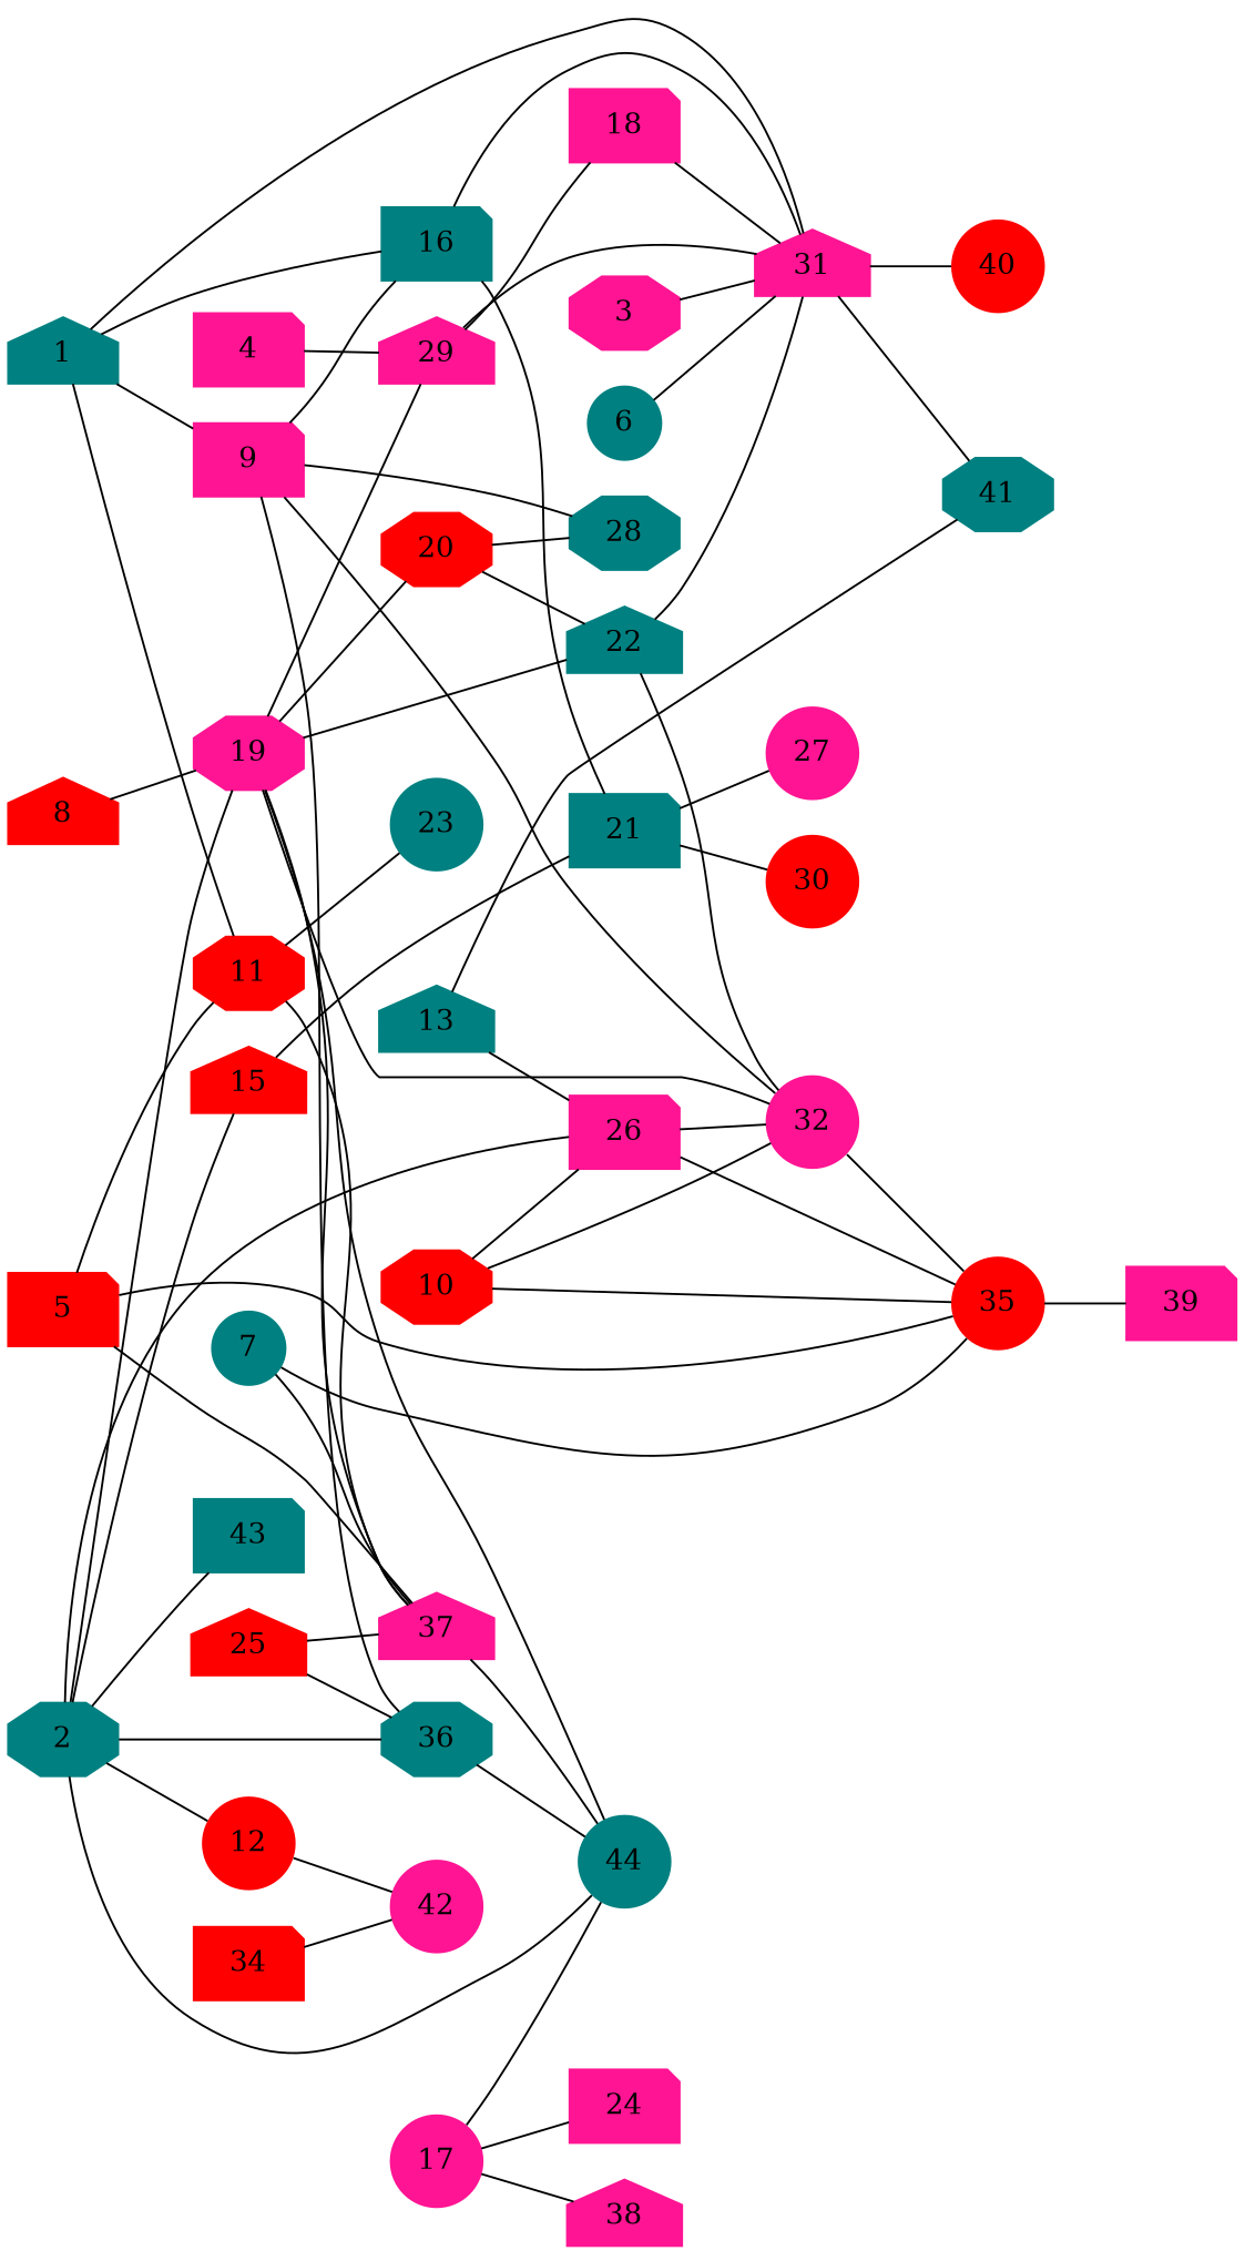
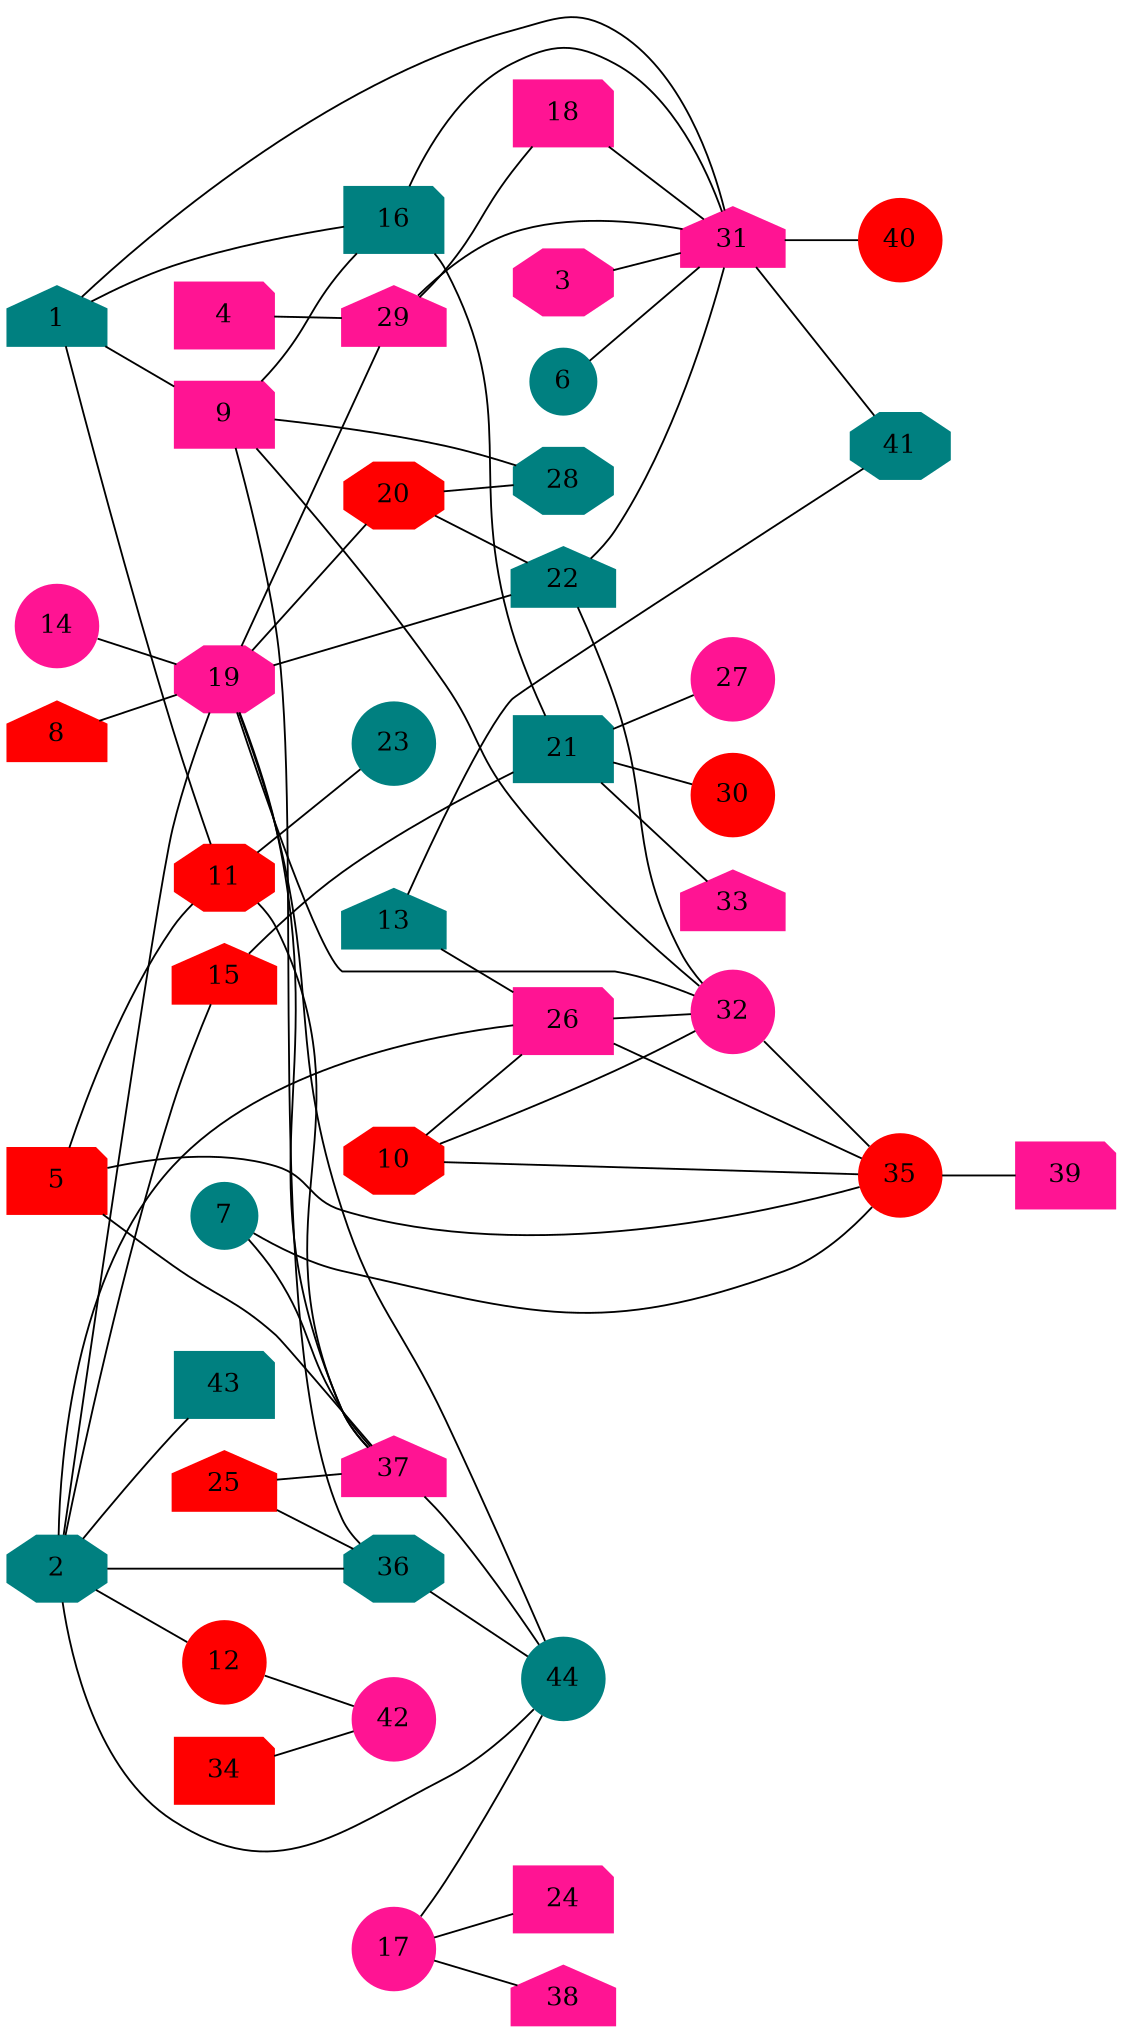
  graph {
    rankdir=LR
    node [color=deeppink shape=circle style=filled]
    edge [weight=1.0]
    1 [color=teal shape=house]
    9 [shape=note]
    11 [color=red shape=octagon]
    16 [color=teal shape=note]
    31 [shape=house]
    36 [color=teal shape=octagon]
    28 [color=teal shape=octagon]
    32
    37 [shape=house]
    23 [color=teal]
    21 [color=teal shape=note]
    41 [color=teal shape=octagon]
    40 [color=red]
    2 [color=teal shape=octagon]
    12 [color=red]
    15 [color=red shape=house]
    19 [shape=octagon]
    26 [shape=note]
    43 [color=teal shape=note]
    44 [color=teal]
    42
    20 [color=red shape=octagon]
    22 [color=teal shape=house]
    29 [shape=house]
    35 [color=red]
    3 [shape=octagon]
    4 [shape=note]
    5 [color=red shape=note]
    39 [shape=note]
    6 [color=teal]
    7 [color=teal]
    8 [color=red shape=house]
    10 [color=red shape=octagon]
    13 [color=teal shape=house]
+   14
    18 [shape=note]
    27
    30 [color=red]
+   33 [shape=house]
    17
    24 [shape=note]
    38 [shape=house]
    25 [color=red shape=house]
    34 [color=red shape=note]
    1 -- 9
    1 -- 11
    1 -- 16
    1 -- 31
    9 -- 16
    9 -- 36
    9 -- 28
    9 -- 32
    11 -- 37 [weight=2.0]
    11 -- 23
    16 -- 31
    16 -- 21
    31 -- 41
    31 -- 40
    36 -- 44
    32 -- 35
    37 -- 44
    21 -- 27
    21 -- 30
+   21 -- 33
    2 -- 36 [weight=2.0]
    2 -- 12
    2 -- 15
    2 -- 19
    2 -- 26
    2 -- 43
    2 -- 44 [weight=2.0]
    12 -- 42
    15 -- 21
    19 -- 32
    19 -- 37
    19 -- 44
    19 -- 20
    19 -- 22 [weight=2.0]
    19 -- 29
    26 -- 32
    26 -- 35
    20 -- 28
    20 -- 22 [weight=2.0]
    22 -- 31
    22 -- 32
    29 -- 31
    29 -- 18
    35 -- 39
    3 -- 31
    4 -- 29
    5 -- 11
    5 -- 37 [weight=2.0]
    5 -- 35
    6 -- 31
    7 -- 37
    7 -- 35
    8 -- 19
    10 -- 32
    10 -- 26
    10 -- 35
    13 -- 41
    13 -- 26
+   14 -- 19
    18 -- 31
    17 -- 44
    17 -- 24
    17 -- 38
    25 -- 36
    25 -- 37
    34 -- 42
  }
